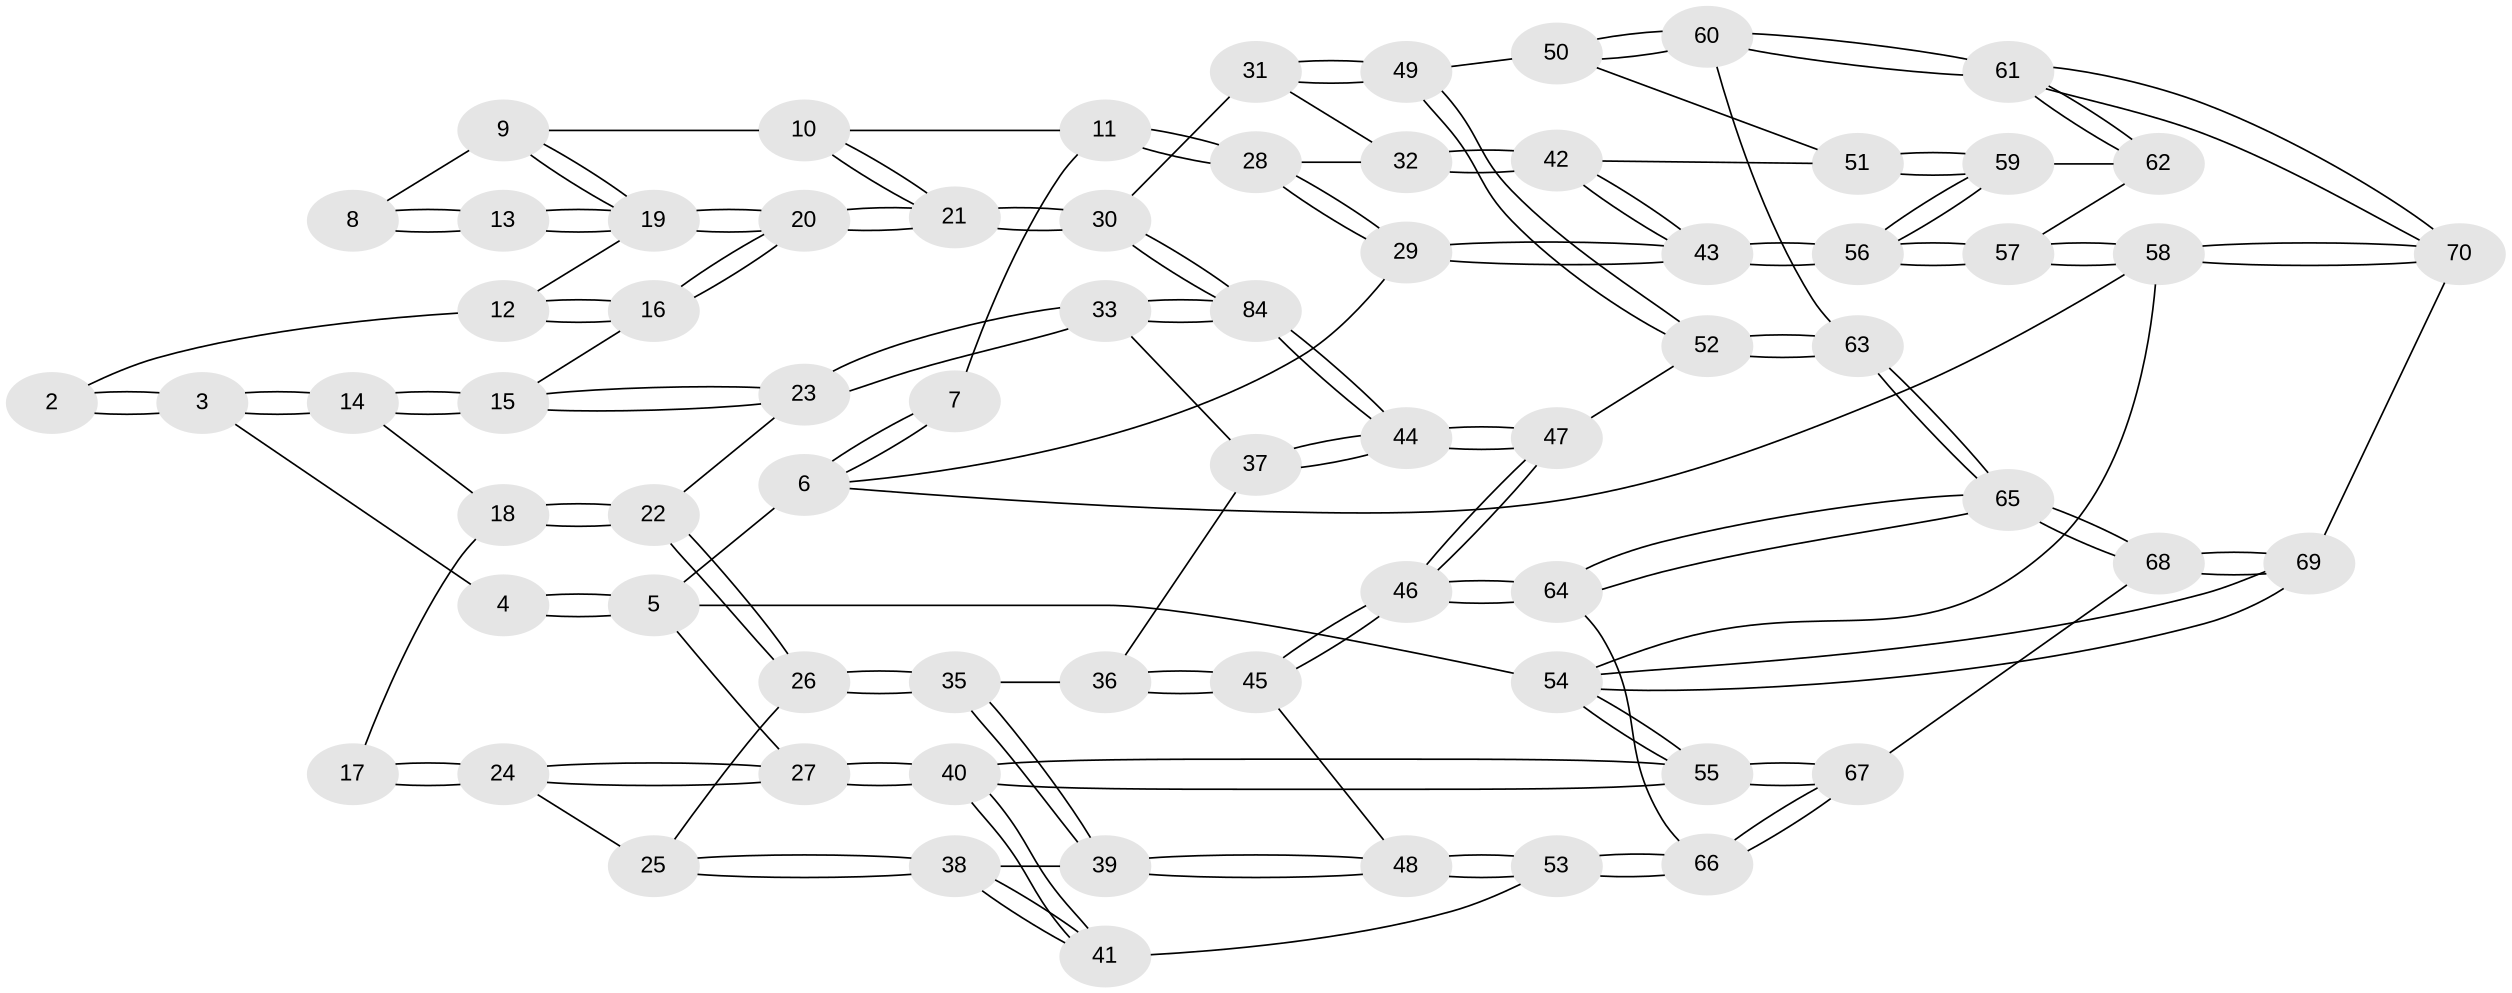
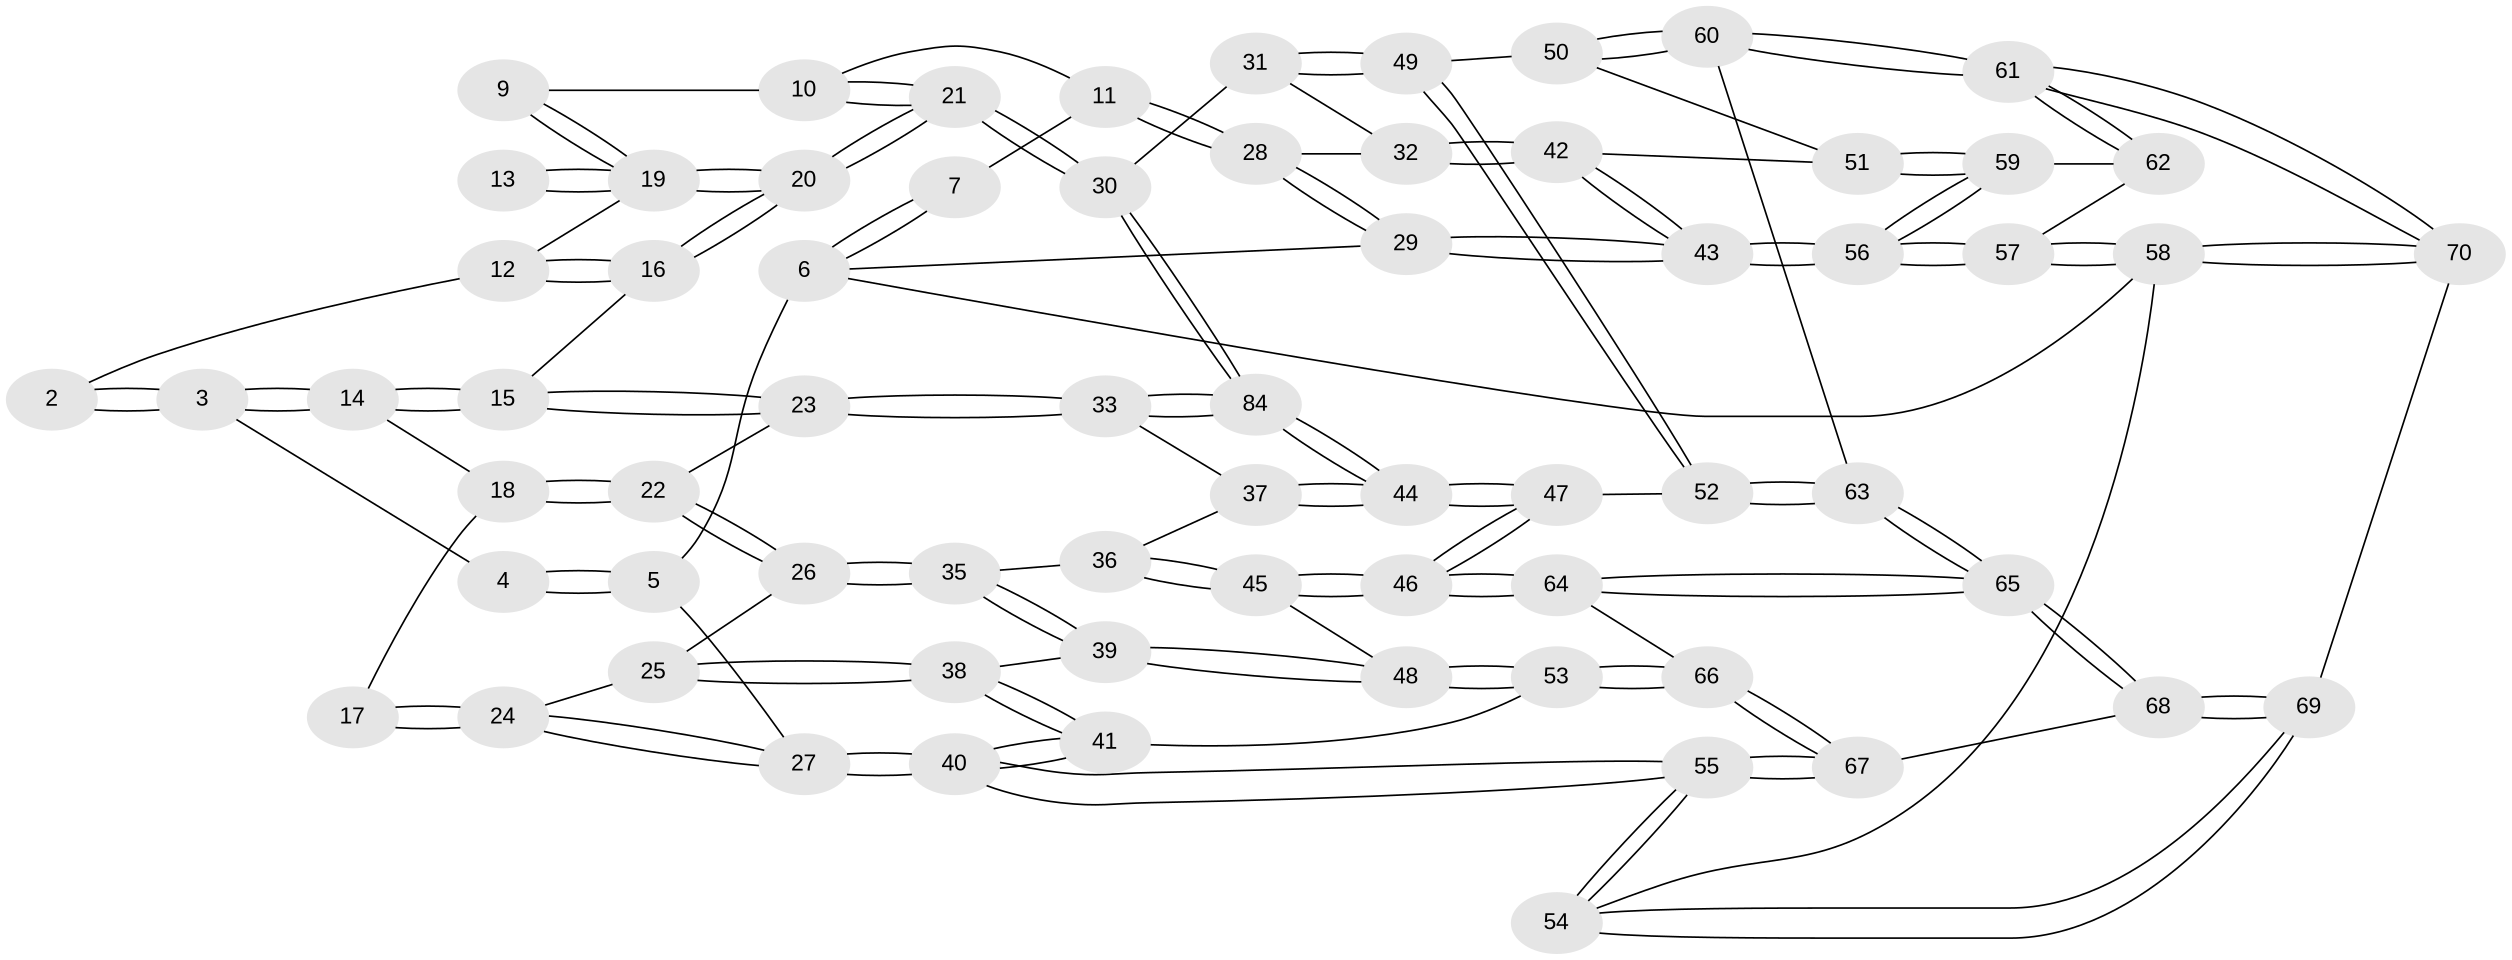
  graph {
    fontname="Liberation Sans"
    rankdir=LR
    node [color=gray90 fontname="Liberation Sans" style=filled]
    edge [fontname="Liberation Sans"]
    2
    3
    12
-   8
    9
    13
    4
    14
    19
    16
    5
    15
    18
    6
    27
    54
    17
    24
    7
    29
    58
    40
    55
    69
    11
    43
    70
    28
    10
    21
    20
    30
    32
    23
    22
    33
    25
    26
    31
    n40 [label=84]
    35
    37
    38
    39
    41
    36
    42
    56
    49
    44
    52
    50
    51
    47
    45
    48
    46
    53
    67
    66
    59
    57
    64
    65
    63
    60
    61
    62
    68
    2 -- 3
    2 -- 3
    2 -- 12
    3 -- 4
    3 -- 14
    3 -- 14
    12 -- 19
    12 -- 16
    12 -- 16
-   8 -- 9
-   8 -- 13
-   8 -- 13
    9 -- 19
    9 -- 19
    9 -- 10
    13 -- 19
    13 -- 19
    4 -- 5
    4 -- 5
    14 -- 15
    14 -- 15
    14 -- 18
    19 -- 20
    19 -- 20
    16 -- 20
    16 -- 20
    5 -- 6
    5 -- 27
-   5 -- 54
    15 -- 16
    15 -- 23
    15 -- 23
    18 -- 22
    18 -- 22
    6 -- 7
    6 -- 7
    6 -- 29
    6 -- 58
    27 -- 40
    27 -- 40
    54 -- 58
    54 -- 55
    54 -- 55
    54 -- 69
    54 -- 69
    17 -- 18
    17 -- 24
    17 -- 24
    24 -- 27
    24 -- 27
    24 -- 25
    7 -- 11
    29 -- 43
    29 -- 43
    58 -- 70
    58 -- 70
    40 -- 55
    40 -- 55
    40 -- 41
    40 -- 41
    55 -- 67
    55 -- 67
    69 -- 70
    11 -- 28
    11 -- 28
    43 -- 56
    43 -- 56
    28 -- 29
    28 -- 29
    28 -- 32
    10 -- 11
    10 -- 21
    10 -- 21
    21 -- 30
    21 -- 30
    20 -- 21
    20 -- 21
    30 -- 31
    30 -- n40
    30 -- n40
    32 -- 42
    32 -- 42
    23 -- 33
    23 -- 33
    22 -- 23
    22 -- 26
    22 -- 26
    33 -- n40
    33 -- n40
    33 -- 37
    25 -- 26
    25 -- 38
    25 -- 38
    26 -- 35
    26 -- 35
    31 -- 32
    31 -- 49
    31 -- 49
    n40 -- 44
    n40 -- 44
    35 -- 39
    35 -- 39
    35 -- 36
    37 -- 44
    37 -- 44
    38 -- 39
    38 -- 41
    38 -- 41
    39 -- 48
    39 -- 48
    41 -- 53
    36 -- 37
    36 -- 45
    36 -- 45
    42 -- 43
    42 -- 43
    42 -- 51
    56 -- 59
    56 -- 59
    56 -- 57
    56 -- 57
    49 -- 52
    49 -- 52
    49 -- 50
    44 -- 47
    44 -- 47
    52 -- 63
    52 -- 63
    50 -- 51
    50 -- 60
    50 -- 60
    51 -- 59
    51 -- 59
    47 -- 52
    45 -- 48
    45 -- 46
    45 -- 46
    48 -- 53
    48 -- 53
    46 -- 47
    46 -- 47
    46 -- 64
    46 -- 64
    53 -- 66
    53 -- 66
    67 -- 68
    66 -- 67
    66 -- 67
    59 -- 62
    57 -- 58
    57 -- 58
    57 -- 62
    64 -- 66
    64 -- 65
    64 -- 65
    65 -- 68
    65 -- 68
    63 -- 65
    63 -- 65
    60 -- 63
    60 -- 61
    60 -- 61
    61 -- 70
    61 -- 70
    61 -- 62
    61 -- 62
    68 -- 69
    68 -- 69
  }
